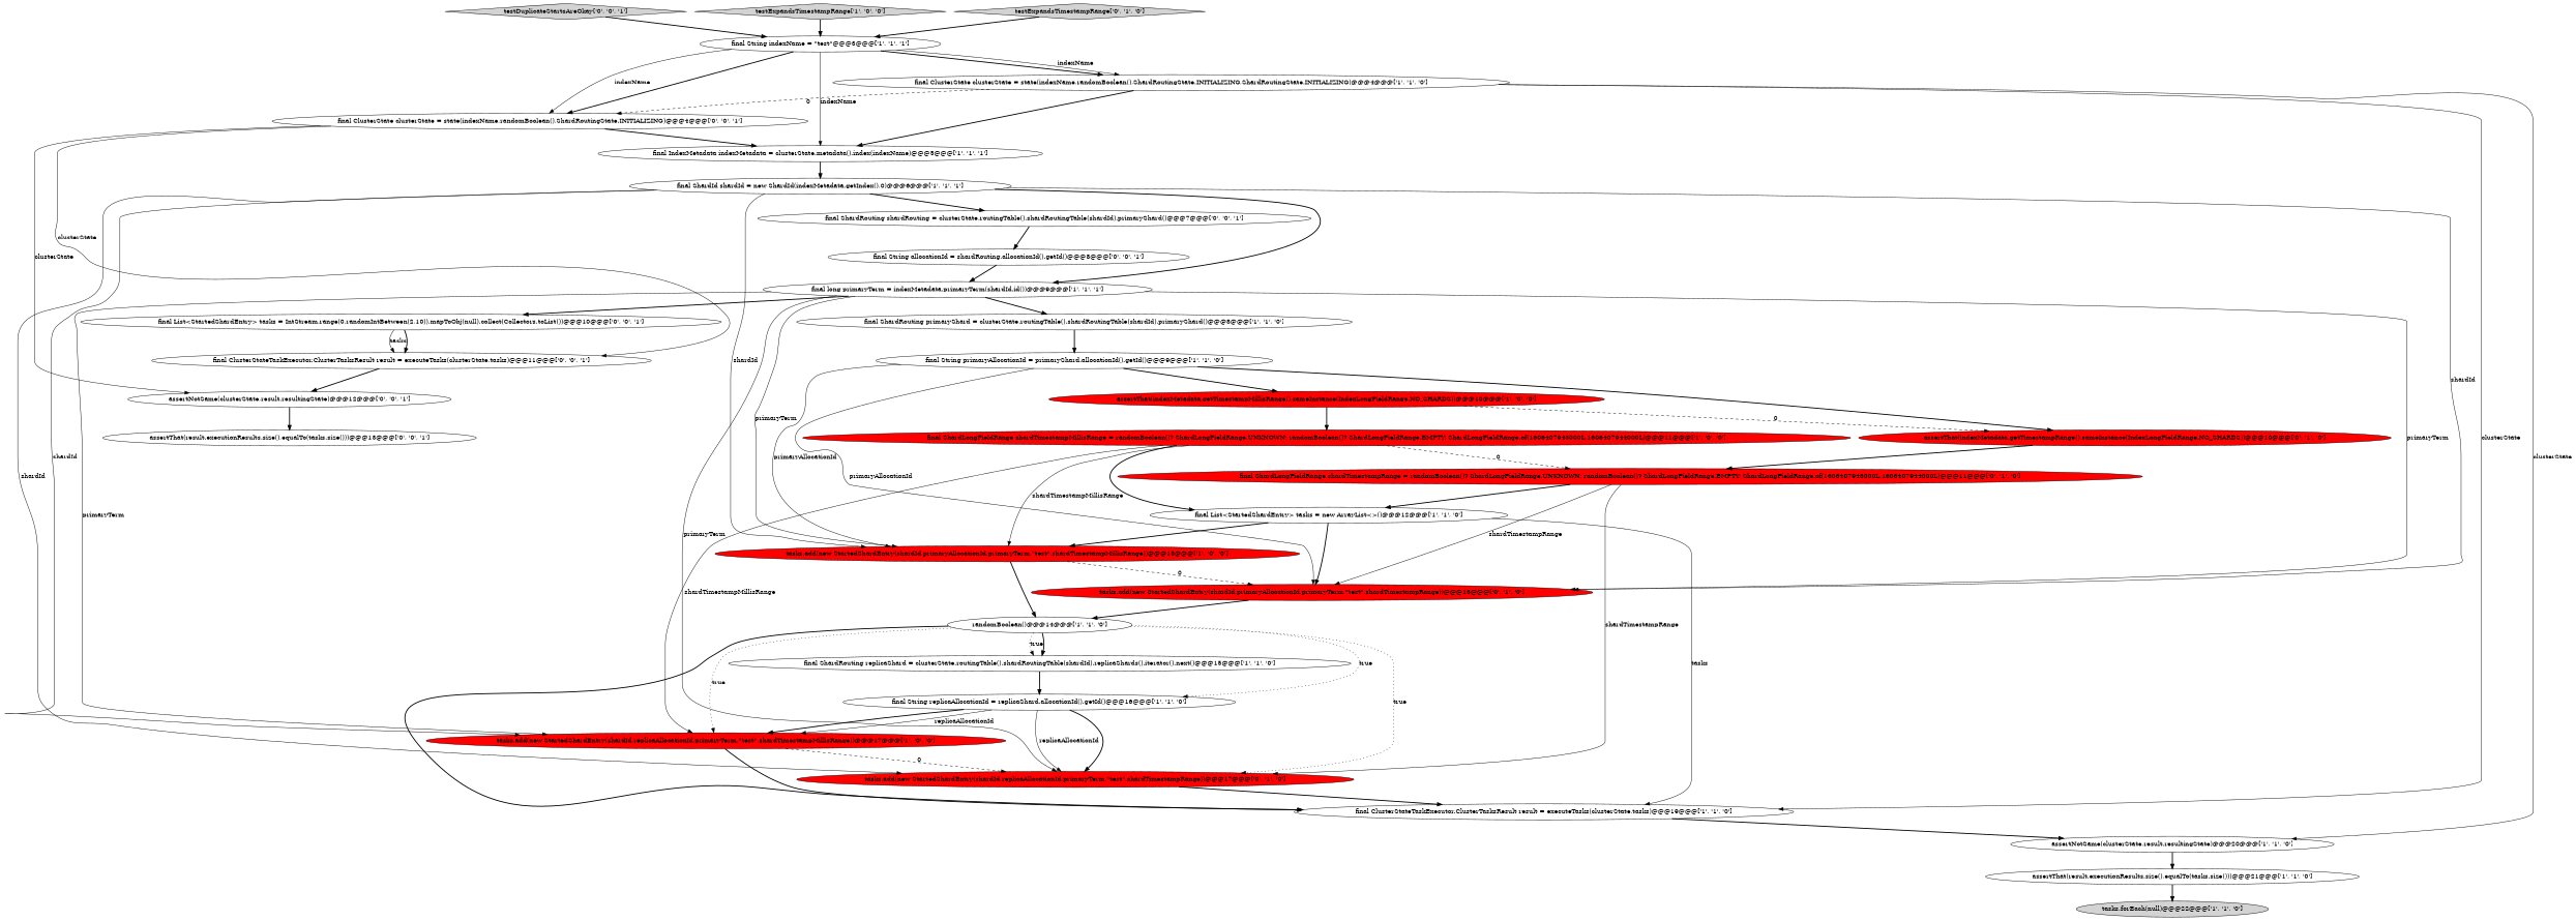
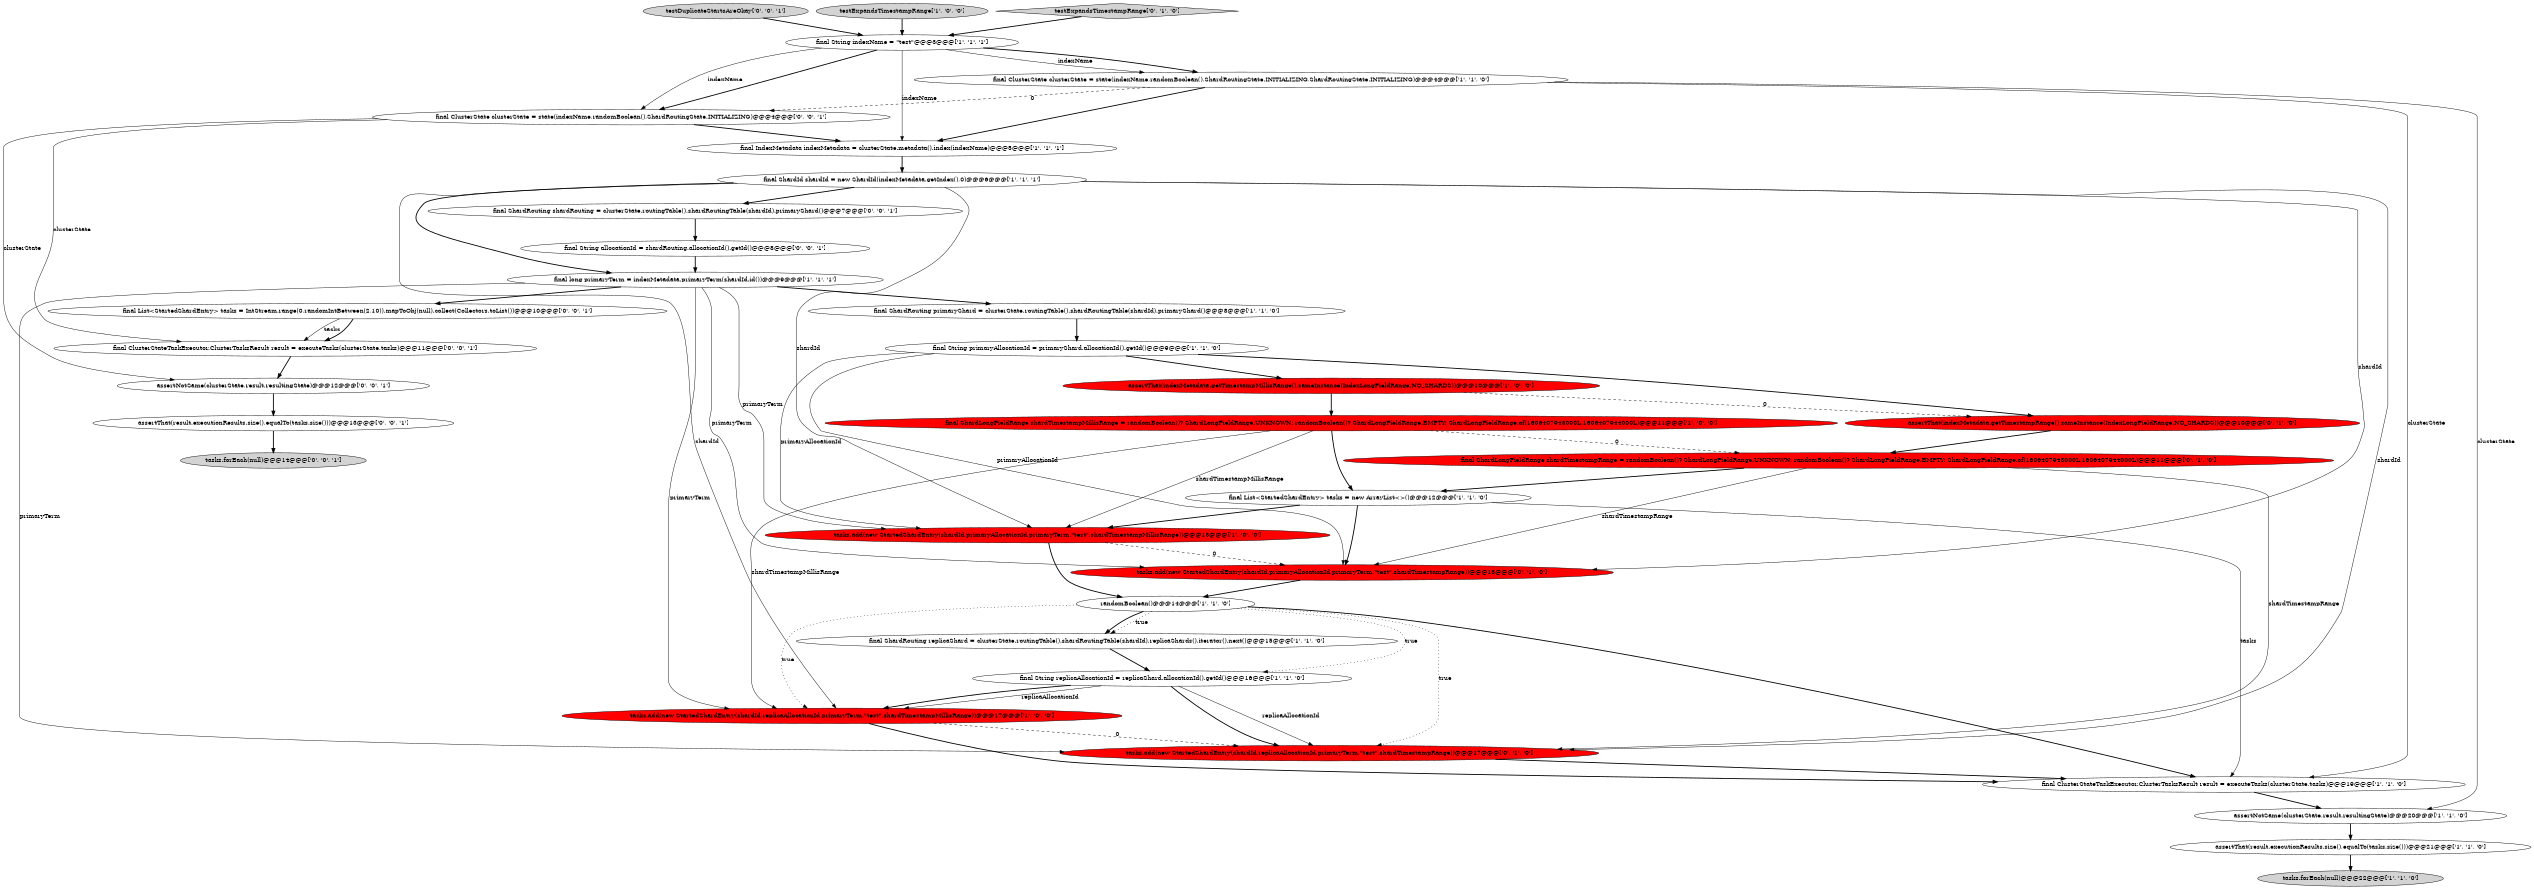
  digraph {
    node [fillcolor=white shape=ellipse style=filled]
    edge [style=bold]
    n1 [fillcolor=red label="final ShardLongFieldRange shardTimestampMillisRange = randomBoolean()? ShardLongFieldRange.UNKNOWN: randomBoolean()? ShardLongFieldRange.EMPTY: ShardLongFieldRange.of(1606407943000L,1606407944000L)@@@11@@@['1', '0', '0']"]
    n2 [fillcolor=red label="tasks.add(new StartedShardEntry(shardId,replicaAllocationId,primaryTerm,\"test\",shardTimestampMillisRange))@@@17@@@['1', '0', '0']"]
    n3 [fillcolor=red label="tasks.add(new StartedShardEntry(shardId,primaryAllocationId,primaryTerm,\"test\",shardTimestampMillisRange))@@@13@@@['1', '0', '0']"]
    n4 [fillcolor=red label="final ShardLongFieldRange shardTimestampRange = randomBoolean()? ShardLongFieldRange.UNKNOWN: randomBoolean()? ShardLongFieldRange.EMPTY: ShardLongFieldRange.of(1606407943000L,1606407944000L)@@@11@@@['0', '1', '0']"]
    n5 [label="final List<StartedShardEntry> tasks = new ArrayList<>()@@@12@@@['1', '1', '0']"]
    n6 [label="final ClusterStateTaskExecutor.ClusterTasksResult result = executeTasks(clusterState,tasks)@@@19@@@['1', '1', '0']"]
    n7 [fillcolor=red label="tasks.add(new StartedShardEntry(shardId,replicaAllocationId,primaryTerm,\"test\",shardTimestampRange))@@@17@@@['0', '1', '0']"]
    n8 [label="randomBoolean()@@@14@@@['1', '1', '0']"]
    n9 [fillcolor=red label="tasks.add(new StartedShardEntry(shardId,primaryAllocationId,primaryTerm,\"test\",shardTimestampRange))@@@13@@@['0', '1', '0']"]
    n10 [label="assertNotSame(clusterState,result.resultingState)@@@20@@@['1', '1', '0']"]
-   n11 [fillcolor=lightgray label="testDuplicateStartsAreOkay['0', '0', '1']" shape=diamond]
+   n11 [fillcolor=lightgray label="testDuplicateStartsAreOkay['0', '0', '1']"]
    n12 [label="final String indexName = \"test\"@@@3@@@['1', '1', '1']"]
    n13 [label="final ClusterState clusterState = state(indexName,randomBoolean(),ShardRoutingState.INITIALIZING)@@@4@@@['0', '0', '1']"]
    n14 [label="final IndexMetadata indexMetadata = clusterState.metadata().index(indexName)@@@5@@@['1', '1', '1']"]
    n15 [label="final ClusterState clusterState = state(indexName,randomBoolean(),ShardRoutingState.INITIALIZING,ShardRoutingState.INITIALIZING)@@@4@@@['1', '1', '0']"]
    n16 [label="assertNotSame(clusterState,result.resultingState)@@@12@@@['0', '0', '1']"]
    n17 [label="assertThat(result.executionResults.size(),equalTo(tasks.size()))@@@13@@@['0', '0', '1']"]
+   n18 [fillcolor=lightgray label="tasks.forEach(null)@@@14@@@['0', '0', '1']"]
    n19 [label="final String replicaAllocationId = replicaShard.allocationId().getId()@@@16@@@['1', '1', '0']"]
    n20 [label="final ShardRouting replicaShard = clusterState.routingTable().shardRoutingTable(shardId).replicaShards().iterator().next()@@@15@@@['1', '1', '0']"]
-   n21 [fillcolor=lightgray label="testExpandsTimestampRange['1', '0', '0']" shape=diamond]
+   n21 [fillcolor=lightgray label="testExpandsTimestampRange['1', '0', '0']"]
    n22 [label="final ShardRouting primaryShard = clusterState.routingTable().shardRoutingTable(shardId).primaryShard()@@@8@@@['1', '1', '0']"]
    n23 [label="final String primaryAllocationId = primaryShard.allocationId().getId()@@@9@@@['1', '1', '0']"]
    n24 [fillcolor=red label="assertThat(indexMetadata.getTimestampMillisRange(),sameInstance(IndexLongFieldRange.NO_SHARDS))@@@10@@@['1', '0', '0']"]
    n25 [fillcolor=red label="assertThat(indexMetadata.getTimestampRange(),sameInstance(IndexLongFieldRange.NO_SHARDS))@@@10@@@['0', '1', '0']"]
    n26 [label="assertThat(result.executionResults.size(),equalTo(tasks.size()))@@@21@@@['1', '1', '0']"]
    n27 [label="final ClusterStateTaskExecutor.ClusterTasksResult result = executeTasks(clusterState,tasks)@@@11@@@['0', '0', '1']"]
    n28 [label="final ShardId shardId = new ShardId(indexMetadata.getIndex(),0)@@@6@@@['1', '1', '1']"]
    n29 [label="final long primaryTerm = indexMetadata.primaryTerm(shardId.id())@@@9@@@['1', '1', '1']"]
    n30 [label="final ShardRouting shardRouting = clusterState.routingTable().shardRoutingTable(shardId).primaryShard()@@@7@@@['0', '0', '1']"]
    n31 [label="final List<StartedShardEntry> tasks = IntStream.range(0,randomIntBetween(2,10)).mapToObj(null).collect(Collectors.toList())@@@10@@@['0', '0', '1']"]
    n32 [label="final String allocationId = shardRouting.allocationId().getId()@@@8@@@['0', '0', '1']"]
    n33 [fillcolor=lightgray label="tasks.forEach(null)@@@22@@@['1', '1', '0']"]
    n34 [fillcolor=lightgray label="testExpandsTimestampRange['0', '1', '0']" shape=diamond]
    n1 -> n2 [label=shardTimestampMillisRange style=solid]
    n1 -> n3 [label=shardTimestampMillisRange style=solid]
    n1 -> n4 [label=0 style=dashed]
    n1 -> n5
    n2 -> n6
    n2 -> n7 [label=0 style=dashed]
    n3 -> n8
    n3 -> n9 [label=0 style=dashed]
    n4 -> n5
    n4 -> n7 [label=shardTimestampRange style=solid]
    n4 -> n9 [label=shardTimestampRange style=solid]
    n5 -> n3
    n5 -> n6 [label=tasks style=solid]
    n5 -> n9
    n6 -> n10
    n7 -> n6
    n8 -> n2 [label=true style=dotted]
    n8 -> n6
    n8 -> n7 [label=true style=dotted]
    n8 -> n19 [label=true style=dotted]
    n8 -> n20 [label=true style=dotted]
    n8 -> n20
    n9 -> n8
    n10 -> n26
    n11 -> n12
    n12 -> n13
    n12 -> n13 [label=indexName style=solid]
    n12 -> n14 [label=indexName style=solid]
    n12 -> n15
    n12 -> n15 [label=indexName style=solid]
    n13 -> n14
    n13 -> n16 [label=clusterState style=solid]
    n13 -> n27 [label=clusterState style=solid]
    n14 -> n28
    n15 -> n6 [label=clusterState style=solid]
    n15 -> n10 [label=clusterState style=solid]
    n15 -> n13 [label=0 style=dashed]
    n15 -> n14
    n16 -> n17
+   n17 -> n18
    n19 -> n2 [label=replicaAllocationId style=solid]
    n19 -> n2
    n19 -> n7
    n19 -> n7 [label=replicaAllocationId style=solid]
    n20 -> n19
    n21 -> n12
    n22 -> n23
    n23 -> n3 [label=primaryAllocationId style=solid]
    n23 -> n9 [label=primaryAllocationId style=solid]
    n23 -> n24
    n23 -> n25
    n24 -> n1
    n24 -> n25 [label=0 style=dashed]
    n25 -> n4
    n26 -> n33
    n27 -> n16
    n28 -> n2 [label=shardId style=solid]
    n28 -> n3 [label=shardId style=solid]
    n28 -> n7 [label=shardId style=solid]
    n28 -> n9 [label=shardId style=solid]
    n28 -> n29
    n28 -> n30
    n29 -> n2 [label=primaryTerm style=solid]
    n29 -> n3 [label=primaryTerm style=solid]
    n29 -> n7 [label=primaryTerm style=solid]
    n29 -> n9 [label=primaryTerm style=solid]
    n29 -> n22
    n29 -> n31
    n30 -> n32
    n31 -> n27 [label=tasks style=solid]
    n31 -> n27
    n32 -> n29
    n34 -> n12
  }
